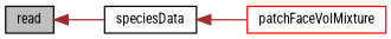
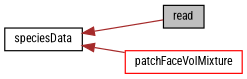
  digraph {
    fontname="Roboto Condensed"
    rankdir=LR
    node [color=black fontname="Roboto Condensed" fontsize=10 shape=record]
    edge [color=brown dir=back fontname="Roboto Condensed" fontsize=10 labelfontname=FreeSans labelfontsize=10 style=solid]
    n1 [fillcolor=grey75 fontcolor=black height=0.2 label=read style=filled width=0.4]
    n2 [height=0.2 label=speciesData width=0.4]
    n3 [color=red height=0.2 label=patchFaceVolMixture width=0.4]
-   n1 -> n2
+   n2 -> n1
    n2 -> n3
  }
